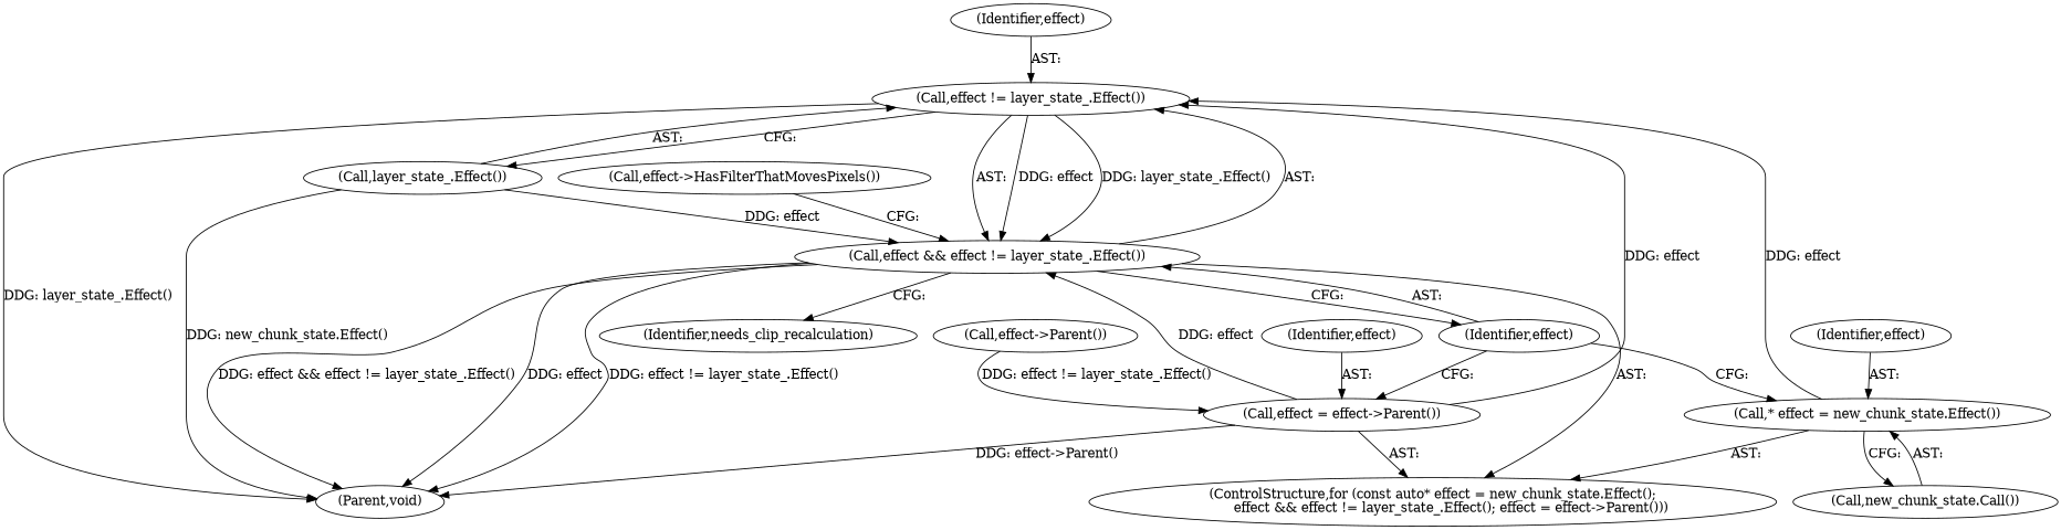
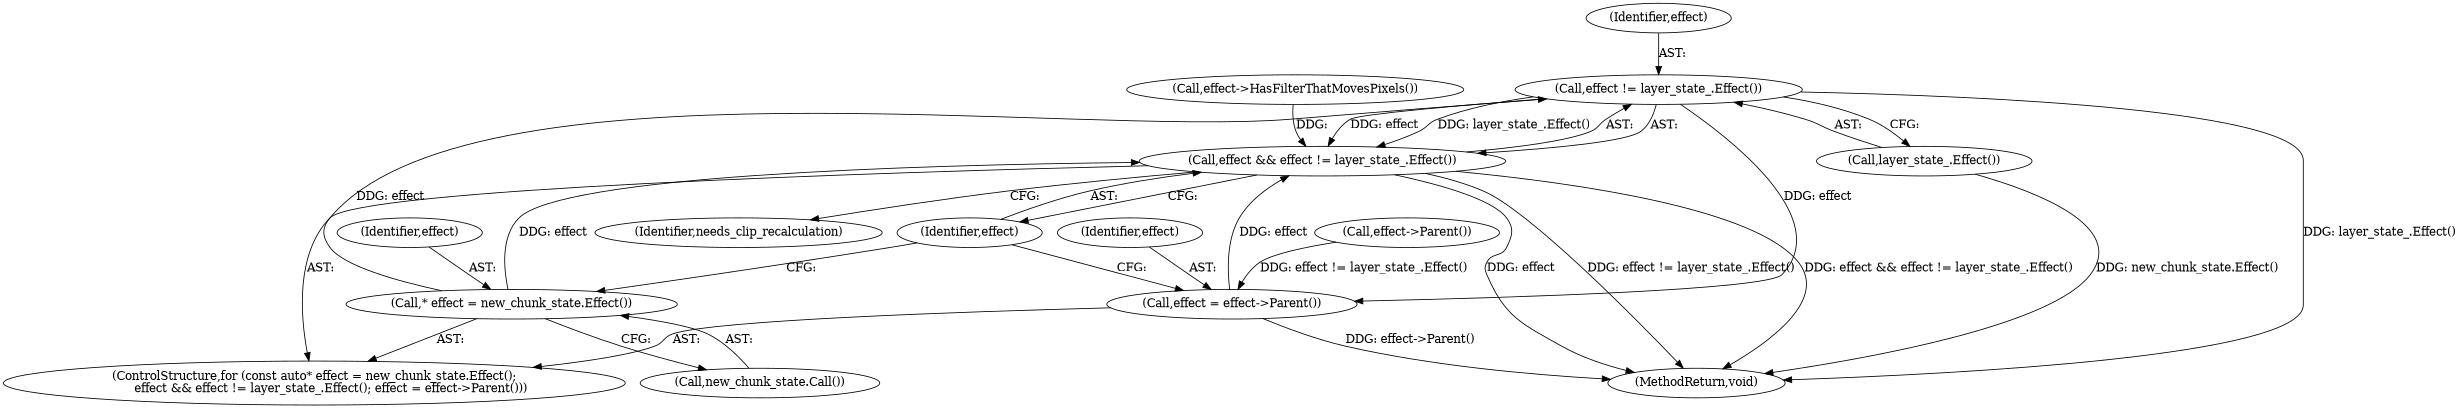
  digraph {
    n1 [label="(Call,effect != layer_state_.Effect())"]
    n2 [label="(Call,effect && effect != layer_state_.Effect())"]
-   n3 [label="(Parent,void)"]
+   n3 [label="(MethodReturn,void)"]
    n4 [label="(Call,layer_state_.Effect())"]
    n5 [label="(ControlStructure,for (const auto* effect = new_chunk_state.Effect();\n         effect && effect != layer_state_.Effect(); effect = effect->Parent()))"]
    n6 [label="(Identifier,effect)"]
    n7 [label="(Identifier,needs_clip_recalculation)"]
    n8 [label="(Call,* effect = new_chunk_state.Effect())"]
    n9 [label="(Call,new_chunk_state.Call())"]
    n10 [label="(Call,effect = effect->Parent())"]
    n11 [label="(Call,effect->Parent())"]
    n12 [label="(Identifier,effect)"]
    n13 [label="(Identifier,effect)"]
    n14 [label="(Identifier,effect)"]
    n15 [label="(Call,effect->HasFilterThatMovesPixels())"]
    n1 -> n2 [label="AST: "]
    n1 -> n2 [label="DDG: effect"]
    n1 -> n2 [label="DDG: layer_state_.Effect()"]
    n1 -> n3 [label="DDG: layer_state_.Effect()"]
    n1 -> n4 [label="CFG: "]
    n2 -> n1 [label="AST: "]
    n2 -> n3 [label="DDG: effect"]
    n2 -> n3 [label="DDG: effect != layer_state_.Effect()"]
    n2 -> n3 [label="DDG: effect && effect != layer_state_.Effect()"]
    n2 -> n5 [label="AST: "]
    n2 -> n6 [label="CFG: "]
    n2 -> n7 [label="CFG: "]
    n4 -> n1 [label="AST: "]
    n4 -> n3 [label="DDG: new_chunk_state.Effect()"]
    n6 -> n2 [label="AST: "]
    n6 -> n8 [label="CFG: "]
    n6 -> n10 [label="CFG: "]
    n8 -> n1 [label="DDG: effect"]
-   n4 -> n2 [label="DDG: effect"]
+   n8 -> n2 [label="DDG: effect"]
    n8 -> n5 [label="AST: "]
    n8 -> n9 [label="CFG: "]
    n9 -> n8 [label="AST: "]
-   n10 -> n1 [label="DDG: effect"]
+   n1 -> n10 [label="DDG: effect"]
    n10 -> n2 [label="DDG: effect"]
    n10 -> n3 [label="DDG: effect->Parent()"]
    n10 -> n5 [label="AST: "]
    n11 -> n10 [label="DDG: effect != layer_state_.Effect()"]
    n12 -> n10 [label="AST: "]
    n13 -> n1 [label="AST: "]
    n14 -> n8 [label="AST: "]
-   n15 -> n2 [label="CFG: "]
+   n15 -> n2 [label="DDG: "]
  }
